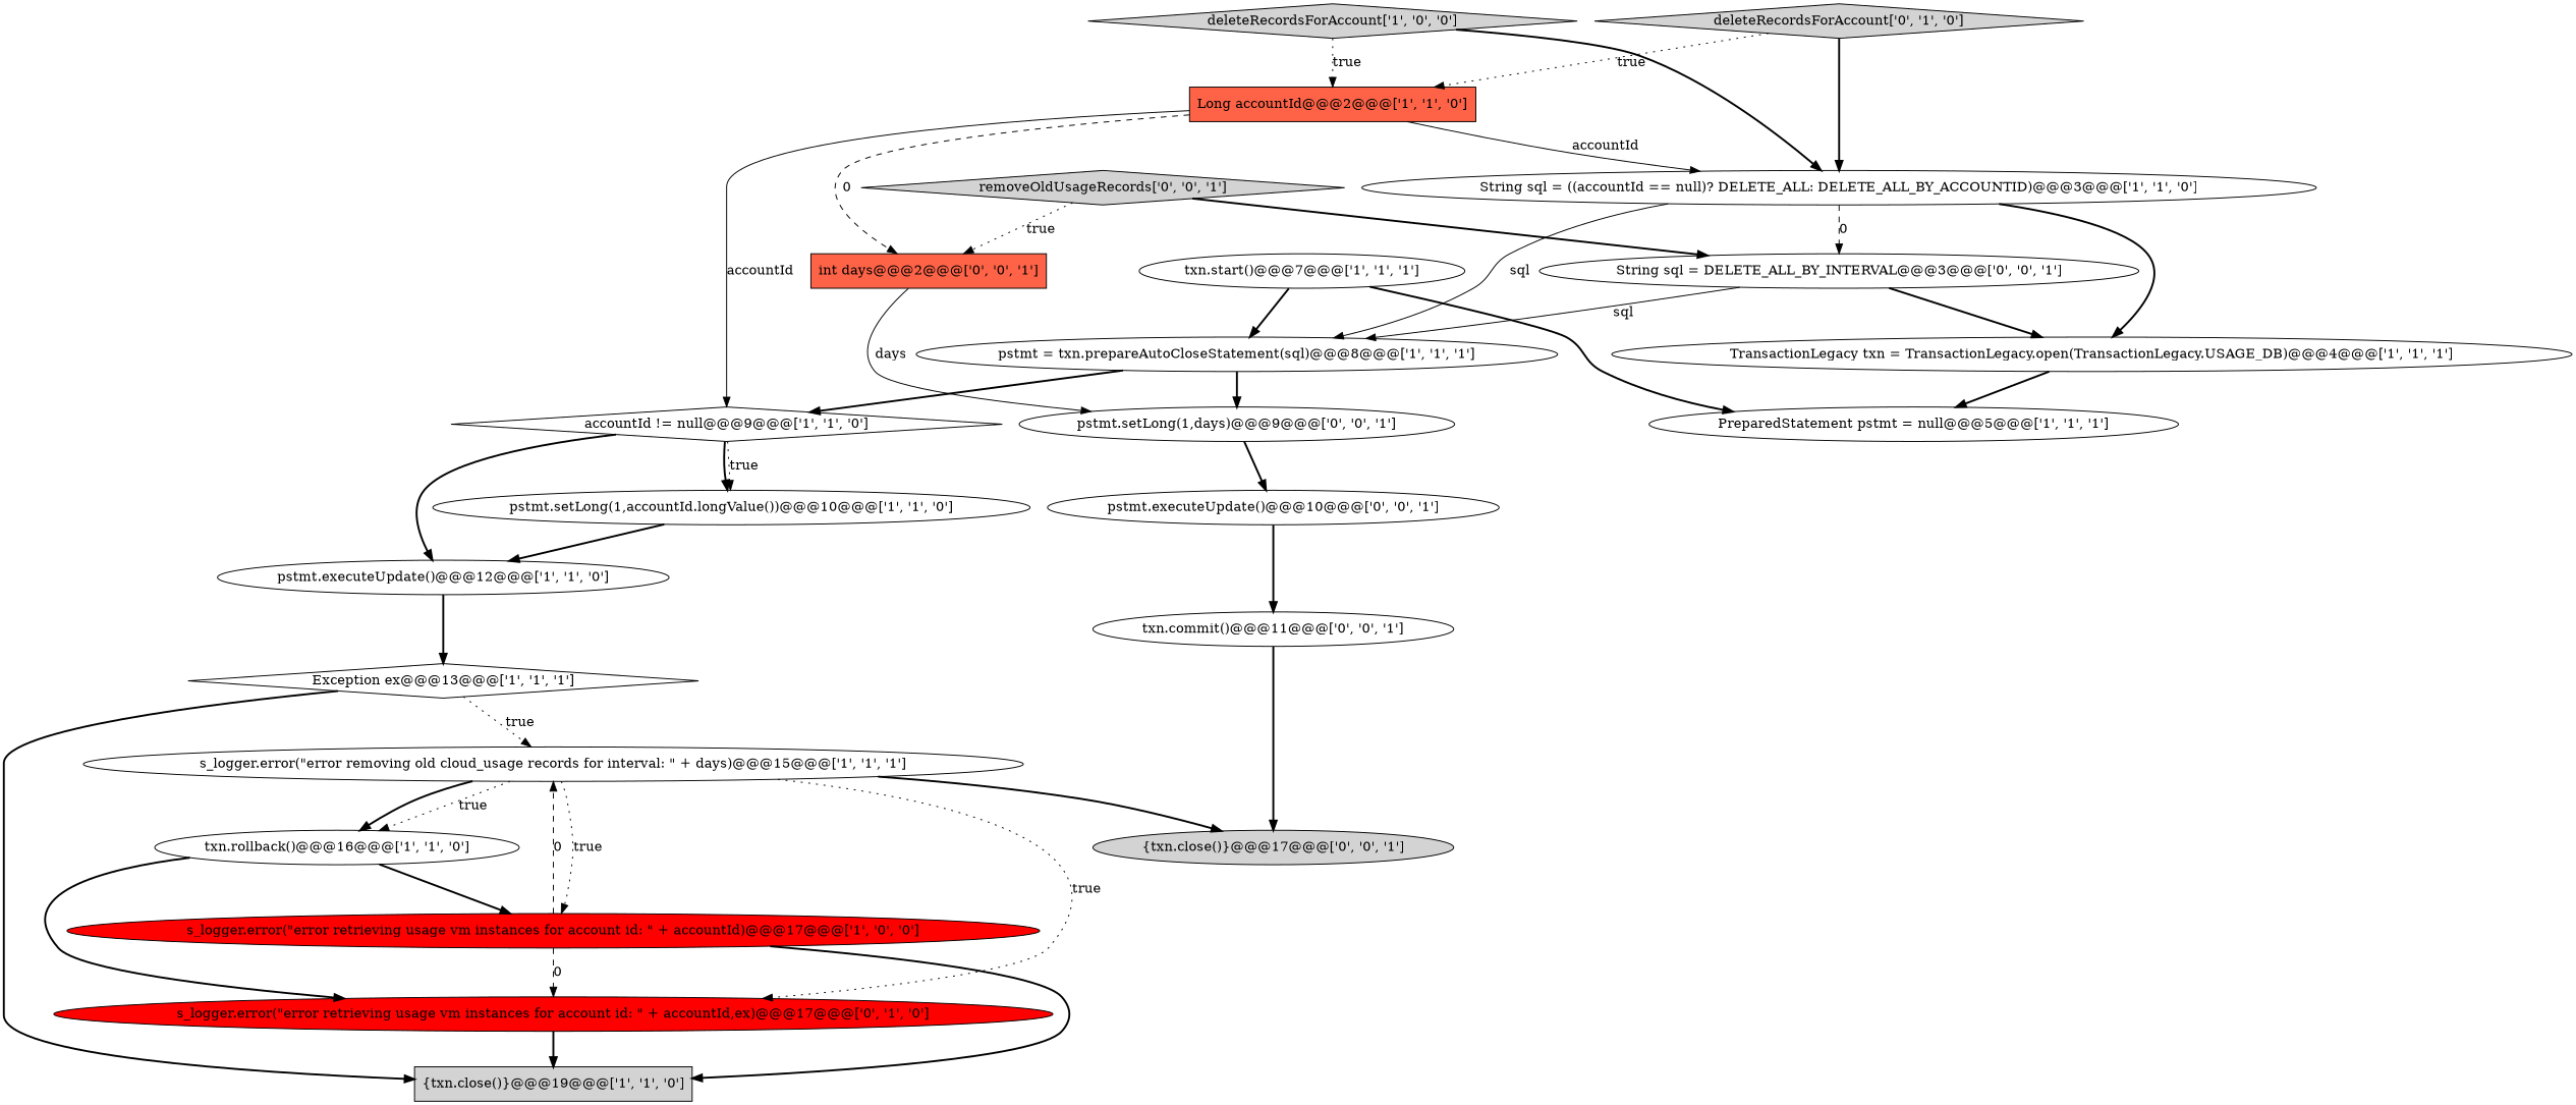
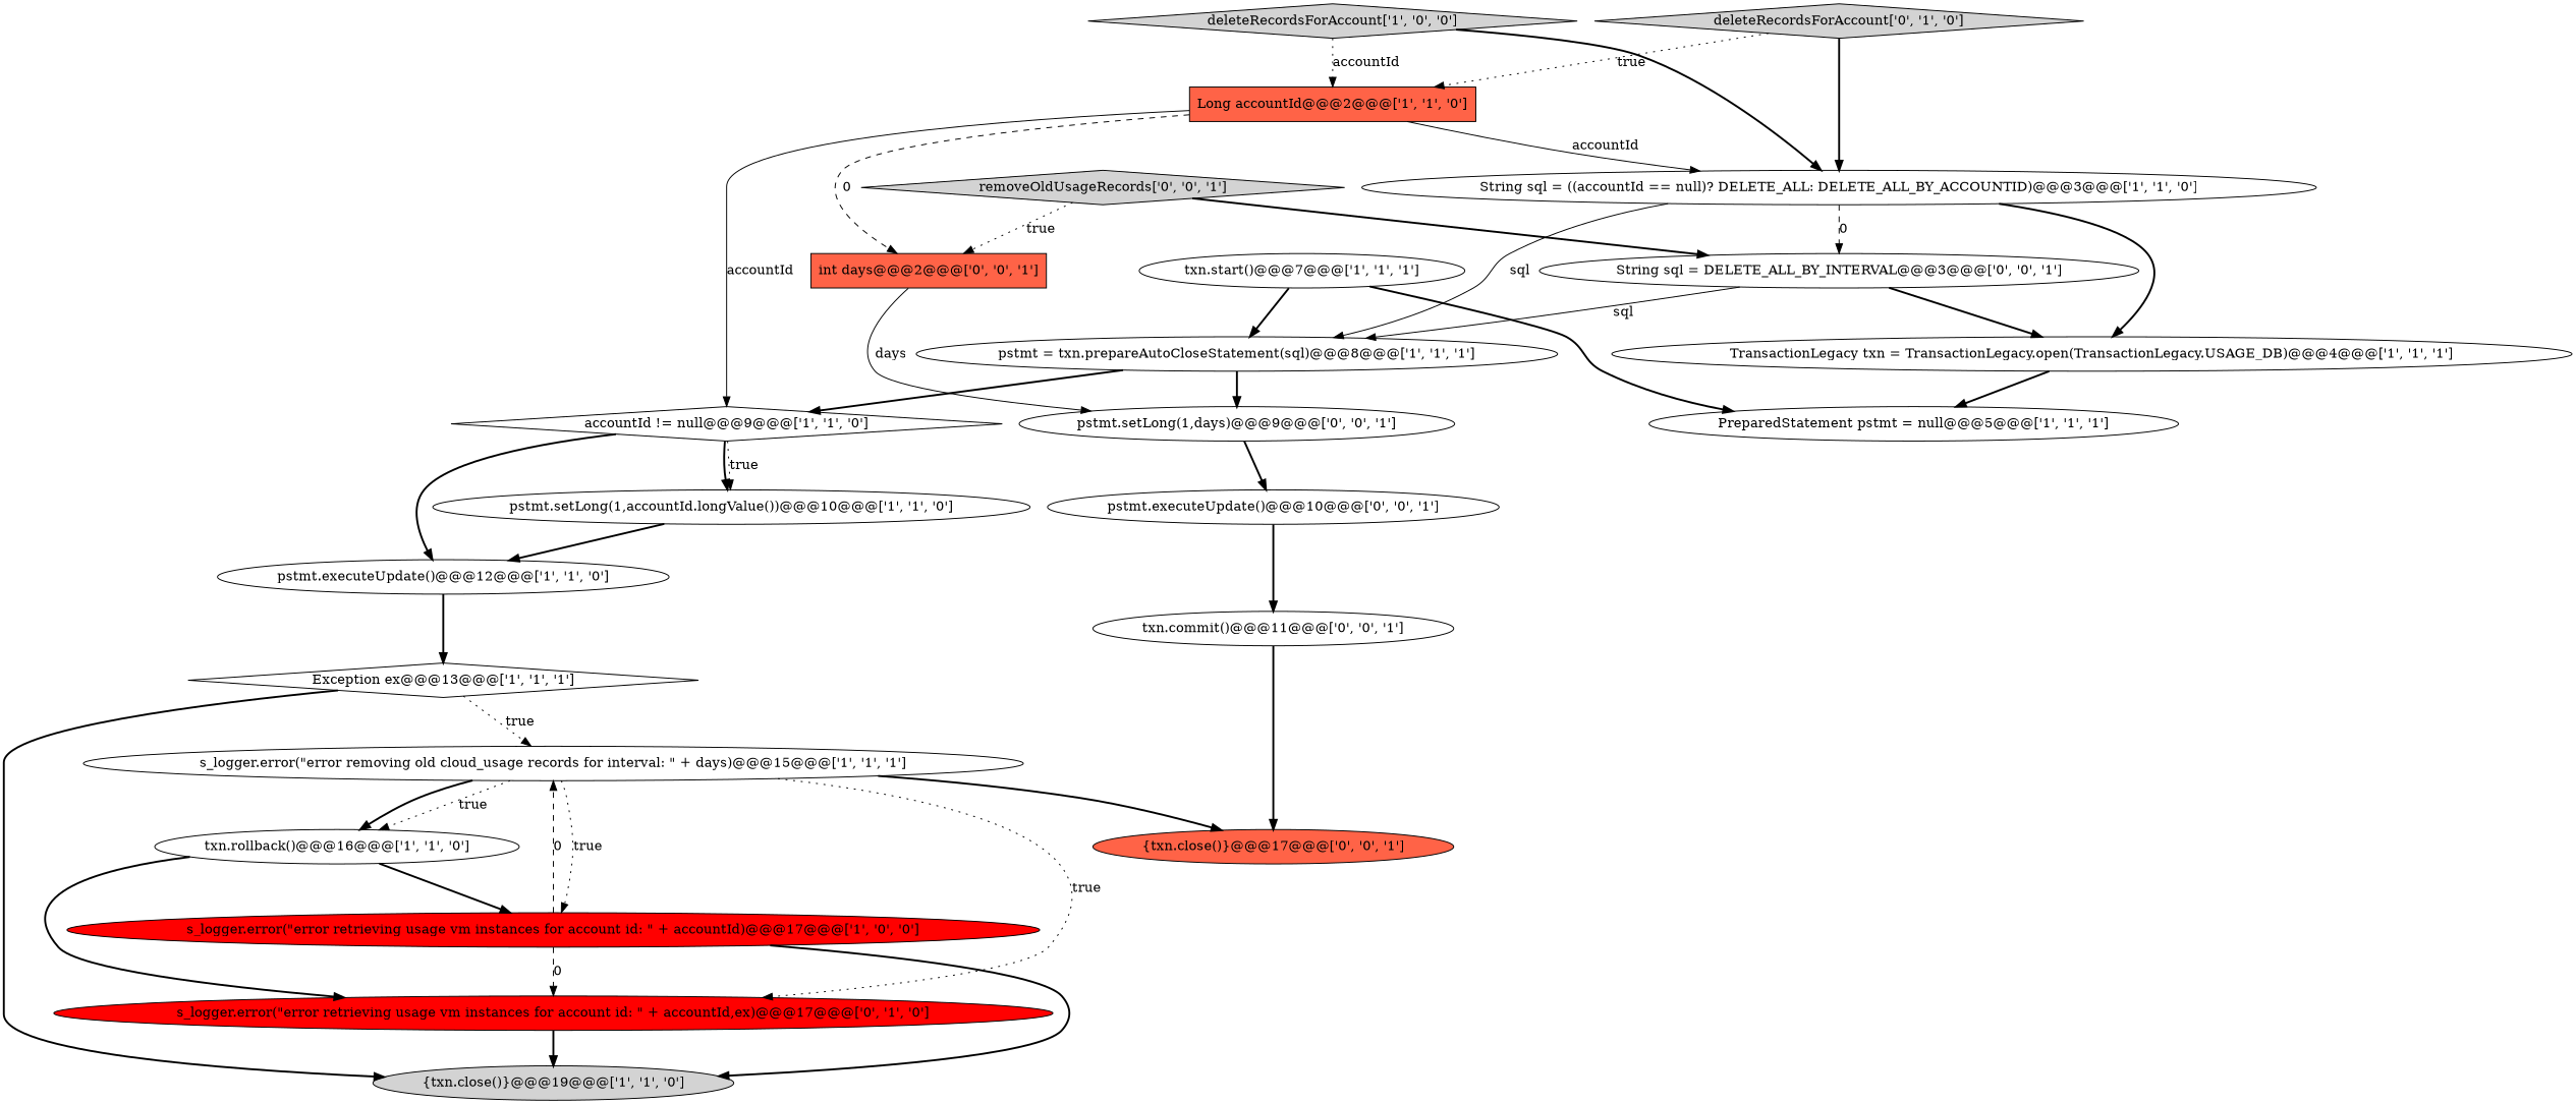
  digraph {
    node [fillcolor=white shape=ellipse style=filled]
    edge [style=bold]
    n1 [fillcolor=lightgray label="deleteRecordsForAccount['0', '1', '0']" shape=diamond]
    n2 [label="String sql = ((accountId == null)? DELETE_ALL: DELETE_ALL_BY_ACCOUNTID)@@@3@@@['1', '1', '0']"]
    n3 [fillcolor=tomato label="Long accountId@@@2@@@['1', '1', '0']" shape=box]
    n4 [label="String sql = DELETE_ALL_BY_INTERVAL@@@3@@@['0', '0', '1']"]
    n5 [label="TransactionLegacy txn = TransactionLegacy.open(TransactionLegacy.USAGE_DB)@@@4@@@['1', '1', '1']"]
    n6 [label="pstmt = txn.prepareAutoCloseStatement(sql)@@@8@@@['1', '1', '1']"]
    n7 [fillcolor=tomato label="int days@@@2@@@['0', '0', '1']" shape=box]
    n8 [label="accountId != null@@@9@@@['1', '1', '0']" shape=diamond]
    n9 [fillcolor=red label="s_logger.error(\"error retrieving usage vm instances for account id: \" + accountId,ex)@@@17@@@['0', '1', '0']"]
-   n10 [fillcolor=lightgray label="{txn.close()}@@@19@@@['1', '1', '0']" shape=box]
+   n10 [fillcolor=lightgray label="{txn.close()}@@@19@@@['1', '1', '0']"]
    n11 [fillcolor=red label="s_logger.error(\"error retrieving usage vm instances for account id: \" + accountId)@@@17@@@['1', '0', '0']"]
    n12 [label="s_logger.error(\"error removing old cloud_usage records for interval: \" + days)@@@15@@@['1', '1', '1']"]
-   n13 [fillcolor=lightgray label="{txn.close()}@@@17@@@['0', '0', '1']"]
+   n13 [fillcolor=tomato label="{txn.close()}@@@17@@@['0', '0', '1']"]
    n14 [label="txn.rollback()@@@16@@@['1', '1', '0']"]
    n15 [label="PreparedStatement pstmt = null@@@5@@@['1', '1', '1']"]
    n16 [label="pstmt.setLong(1,days)@@@9@@@['0', '0', '1']"]
    n17 [label="pstmt.executeUpdate()@@@10@@@['0', '0', '1']"]
    n18 [label="txn.commit()@@@11@@@['0', '0', '1']"]
    n19 [label="pstmt.setLong(1,accountId.longValue())@@@10@@@['1', '1', '0']"]
    n20 [label="pstmt.executeUpdate()@@@12@@@['1', '1', '0']"]
    n21 [label="Exception ex@@@13@@@['1', '1', '1']" shape=diamond]
    n22 [label="txn.start()@@@7@@@['1', '1', '1']"]
    n23 [fillcolor=lightgray label="removeOldUsageRecords['0', '0', '1']" shape=diamond]
    n24 [fillcolor=lightgray label="deleteRecordsForAccount['1', '0', '0']" shape=diamond]
    n1 -> n2
    n1 -> n3 [label=true style=dotted]
    n2 -> n4 [label=0 style=dashed]
    n2 -> n5
    n2 -> n6 [label=sql style=solid]
    n3 -> n2 [label=accountId style=solid]
    n3 -> n7 [label=0 style=dashed]
    n3 -> n8 [label=accountId style=solid]
    n4 -> n5
    n4 -> n6 [label=sql style=solid]
    n5 -> n15
    n6 -> n8
    n6 -> n16
    n7 -> n16 [label=days style=solid]
    n8 -> n19
    n8 -> n19 [label=true style=dotted]
    n8 -> n20
    n9 -> n10
    n11 -> n9 [label=0 style=dashed]
    n11 -> n10
    n11 -> n12 [label=0 style=dashed]
    n12 -> n9 [label=true style=dotted]
    n12 -> n11 [label=true style=dotted]
    n12 -> n13
    n12 -> n14
    n12 -> n14 [label=true style=dotted]
    n14 -> n9
    n14 -> n11
    n16 -> n17
    n17 -> n18
    n18 -> n13
    n19 -> n20
    n20 -> n21
    n21 -> n10
    n21 -> n12 [label=true style=dotted]
    n22 -> n6
    n22 -> n15
    n23 -> n4
    n23 -> n7 [label=true style=dotted]
    n24 -> n2
-   n24 -> n3 [label=true style=dotted]
+   n24 -> n3 [label=accountId style=dotted]
  }
